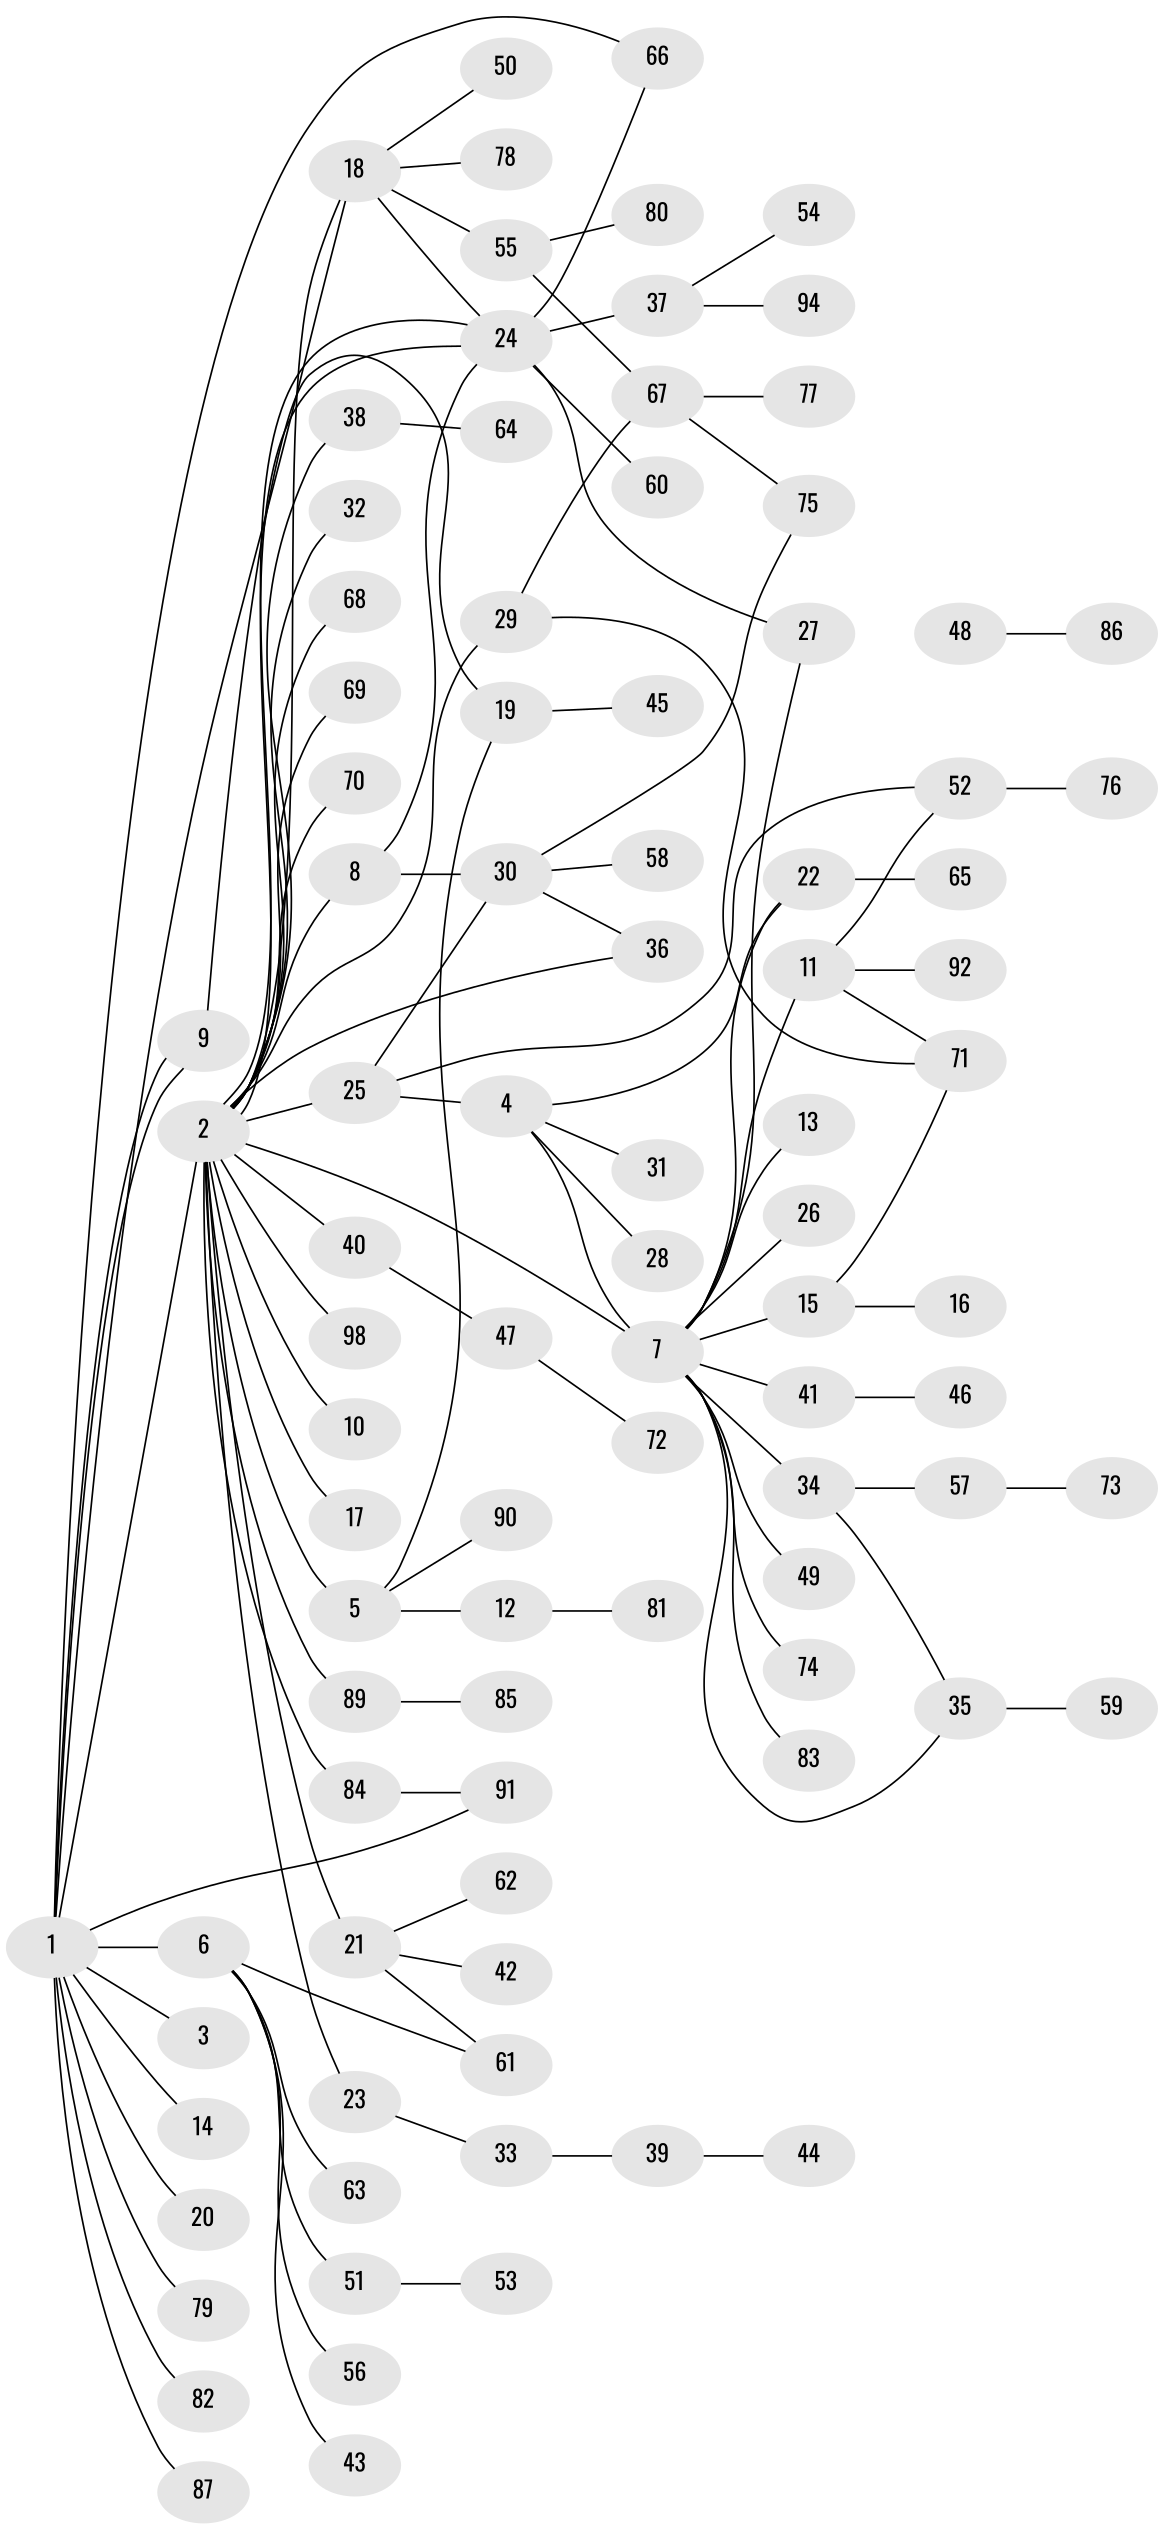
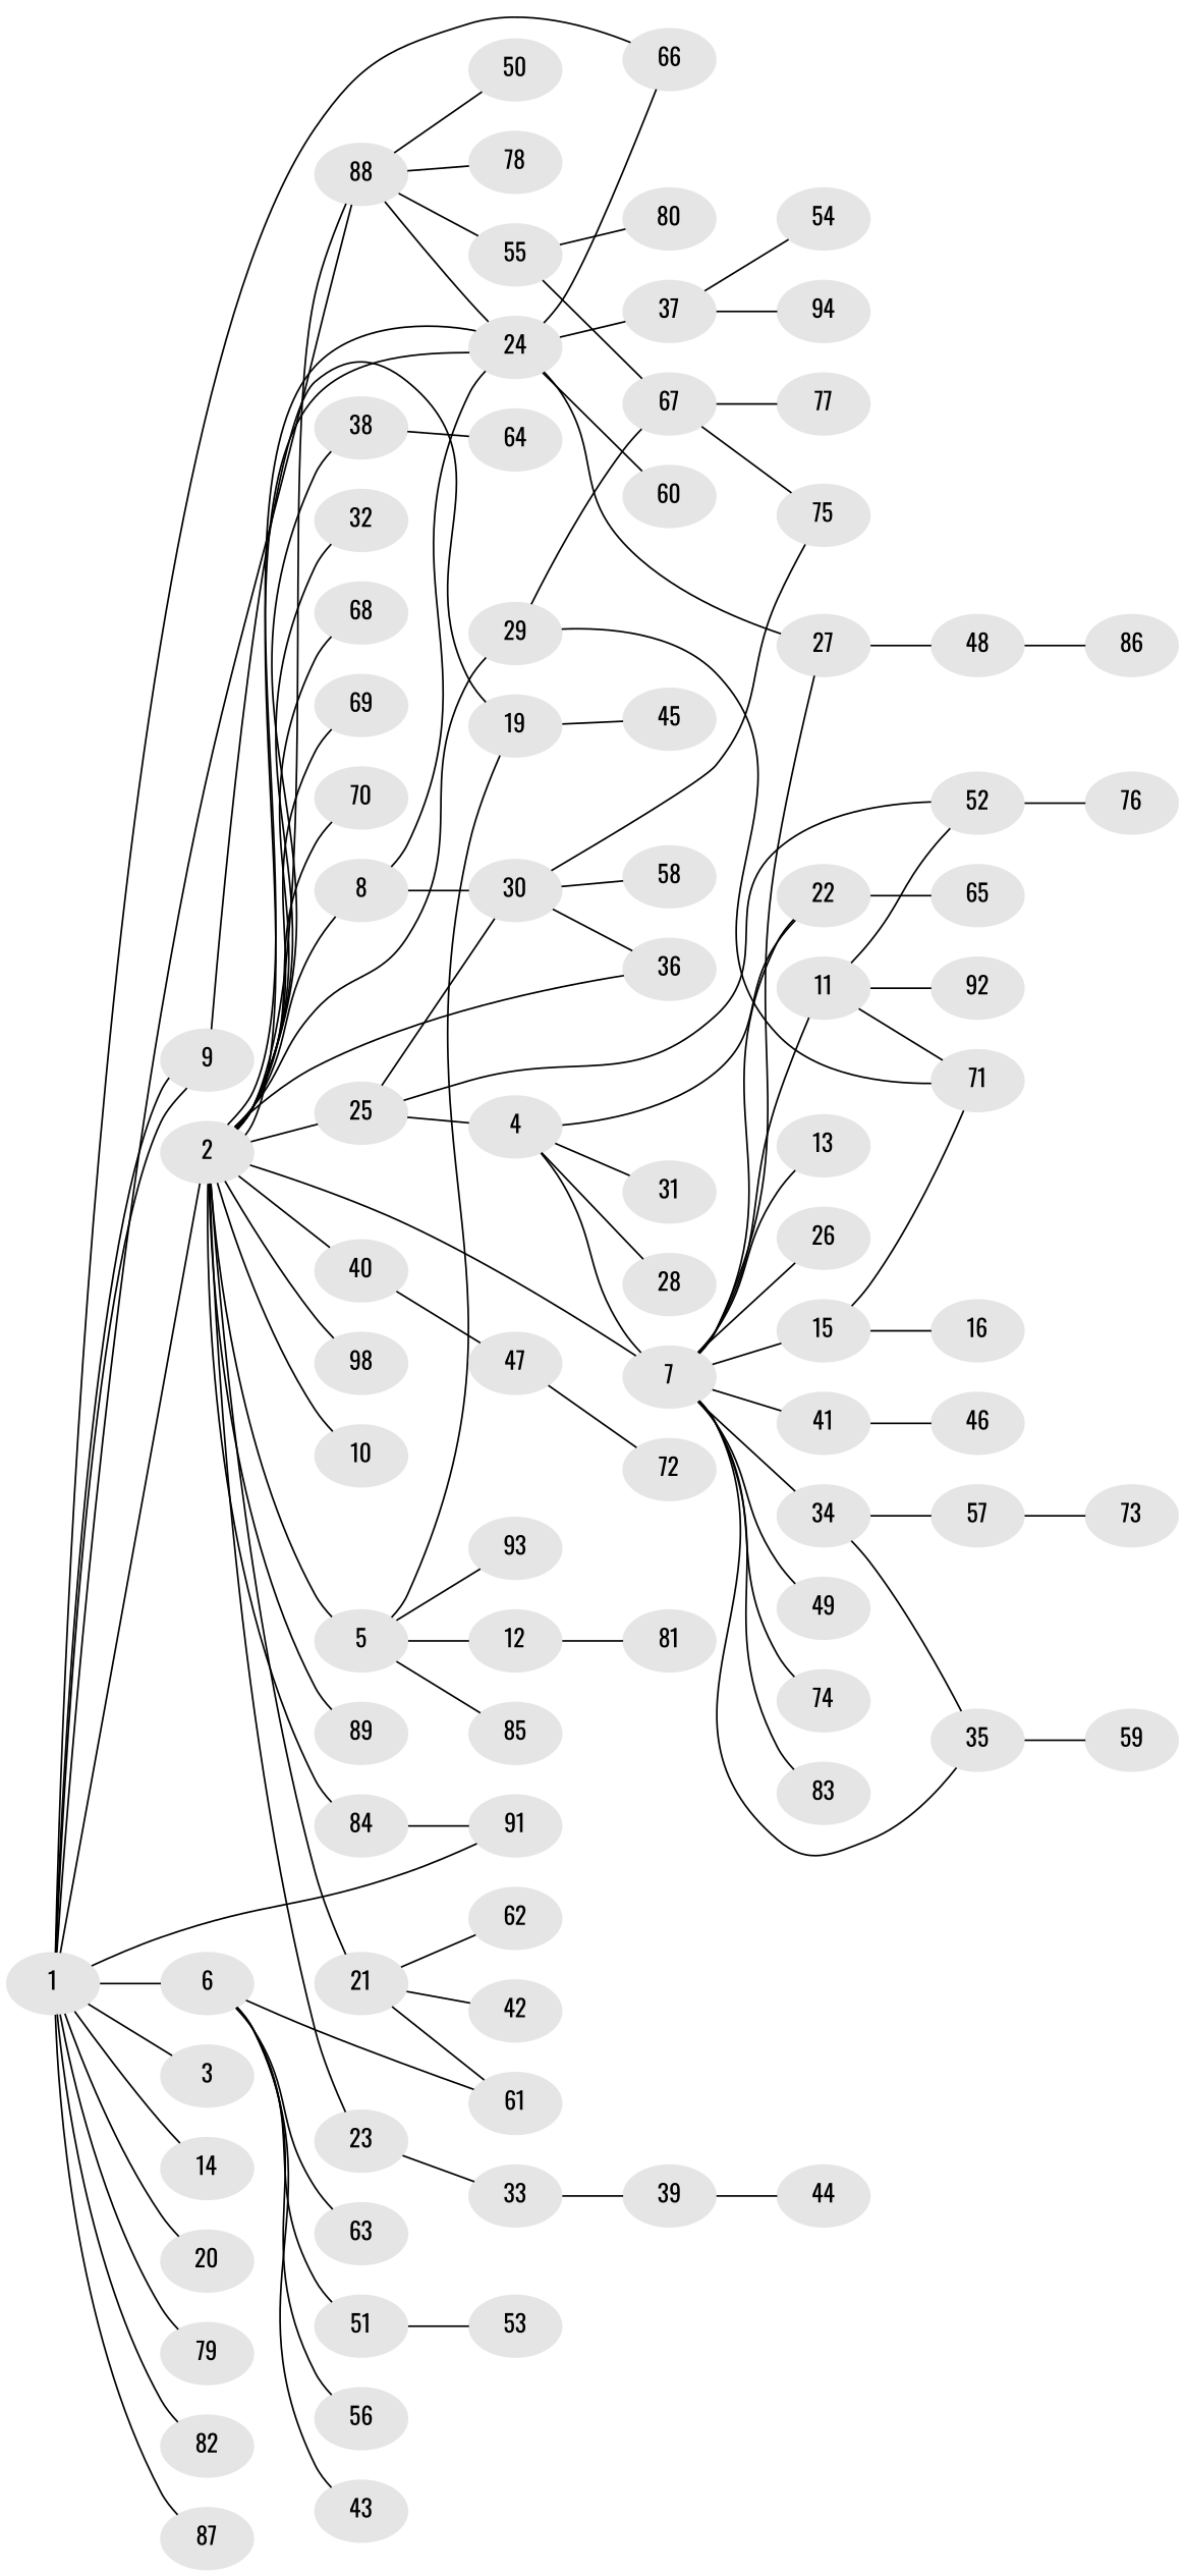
  graph {
    fontname=Oswald
    rankdir=LR
    node [color=gray90 fontname=Oswald style=filled]
    edge [fontname=Oswald]
    1
    2
    3
    6
    9
    14
-   18
+   18 [label=88]
    20
    66
    79
    82
    87
    91
    5
    7
    8
    10
-   17
    21
    23
    24
    25
    29
    32
    36
    38
    40
    68
    69
    70
    84
    n32 [label=98]
    89
    43
    51
    56
    61
    63
    19
    50
    55
    78
    4
    22
    28
    31
    12
    85
-   93 [label=90]
+   93
    11
    13
    15
    26
    27
    34
    35
    41
    49
    74
    83
    30
    42
    62
    33
    37
    60
    52
    71
    67
    64
    47
    65
    81
    45
    53
    92
    16
    48
    57
    59
    46
    58
    75
    76
    80
    39
    54
    94
    86
    77
    44
    73
    72
    1 -- 2
    1 -- 3
    1 -- 6
    1 -- 9
    1 -- 9
    1 -- 14
    1 -- 18
    1 -- 20
    1 -- 66
    1 -- 79
    1 -- 82
    1 -- 87
    1 -- 91
    2 -- 18
    2 -- 5
    2 -- 7
    2 -- 8
    2 -- 10
-   2 -- 17
    2 -- 21
    2 -- 23
    2 -- 24
    2 -- 24
    2 -- 25
    2 -- 29
    2 -- 32
    2 -- 36
    2 -- 38
    2 -- 40
    2 -- 68
    2 -- 69
    2 -- 70
    2 -- 84
    2 -- n32
    2 -- 89
    6 -- 43
    6 -- 51
    6 -- 56
    6 -- 61
    6 -- 63
    9 -- 19
    18 -- 24
    18 -- 50
    18 -- 55
    18 -- 78
    5 -- 19
    5 -- 12
-   89 -- 85
+   5 -- 85
    5 -- 93
    7 -- 22
    7 -- 11
    7 -- 13
    7 -- 15
    7 -- 26
    7 -- 27
    7 -- 34
    7 -- 35
    7 -- 41
    7 -- 49
    7 -- 74
    7 -- 83
    8 -- 24
    8 -- 30
    21 -- 61
    21 -- 42
    21 -- 62
    23 -- 33
    24 -- 66
    24 -- 27
    24 -- 37
    24 -- 60
    25 -- 4
    25 -- 30
    25 -- 52
    29 -- 71
    29 -- 67
    38 -- 64
    40 -- 47
    84 -- 91
    51 -- 53
    19 -- 45
    55 -- 67
    55 -- 80
    4 -- 7
    4 -- 22
    4 -- 28
    4 -- 31
    22 -- 65
    12 -- 81
    11 -- 52
    11 -- 71
    11 -- 92
    15 -- 71
    15 -- 16
+   27 -- 48
    34 -- 35
    34 -- 57
    35 -- 59
    41 -- 46
    30 -- 36
    30 -- 58
    30 -- 75
    33 -- 39
    37 -- 54
    37 -- 94
    52 -- 76
    67 -- 75
    67 -- 77
    47 -- 72
    48 -- 86
    57 -- 73
    39 -- 44
  }
